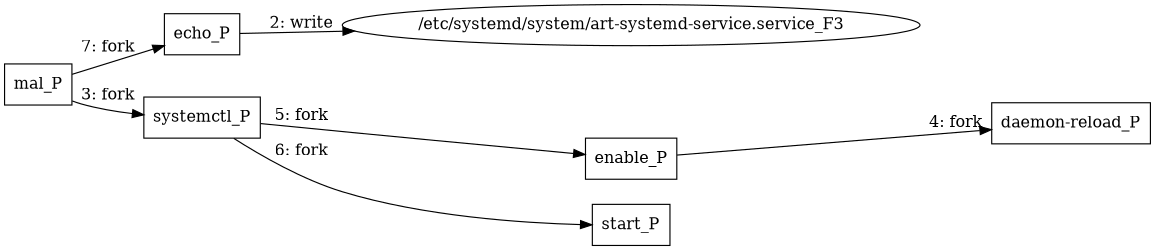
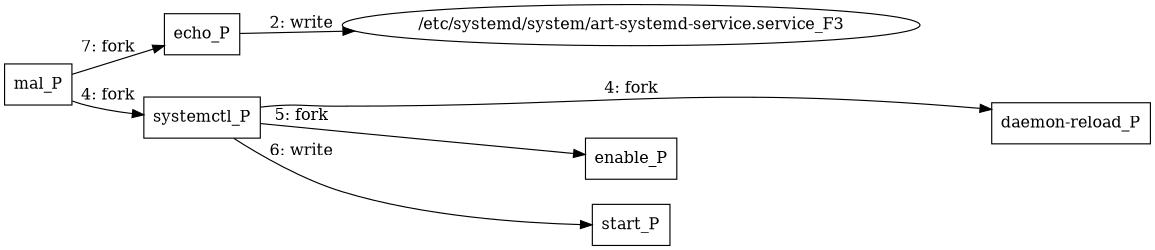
  digraph {
    engine=neato
    fixedsize=false
    fontsize=10
    nodesep=0.3
    rankdir=LR
    ranksep=0
    splines=true
    node [node_type=Process shape=box]
    mal_P
    echo_P
    systemctl_P
    "/etc/systemd/system/art-systemd-service.service_F3" [node_type=File shape=ellipse]
    "daemon-reload_P"
    enable_P
    start_P
    mal_P -> echo_P [label="7: fork"]
-   mal_P -> systemctl_P [label="3: fork"]
+   mal_P -> systemctl_P [label="4: fork"]
    echo_P -> "/etc/systemd/system/art-systemd-service.service_F3" [label="2: write"]
-   enable_P -> "daemon-reload_P" [label="4: fork"]
+   systemctl_P -> "daemon-reload_P" [label="4: fork"]
    systemctl_P -> enable_P [label="5: fork"]
-   systemctl_P -> start_P [label="6: fork"]
+   systemctl_P -> start_P [label="6: write"]
  }
